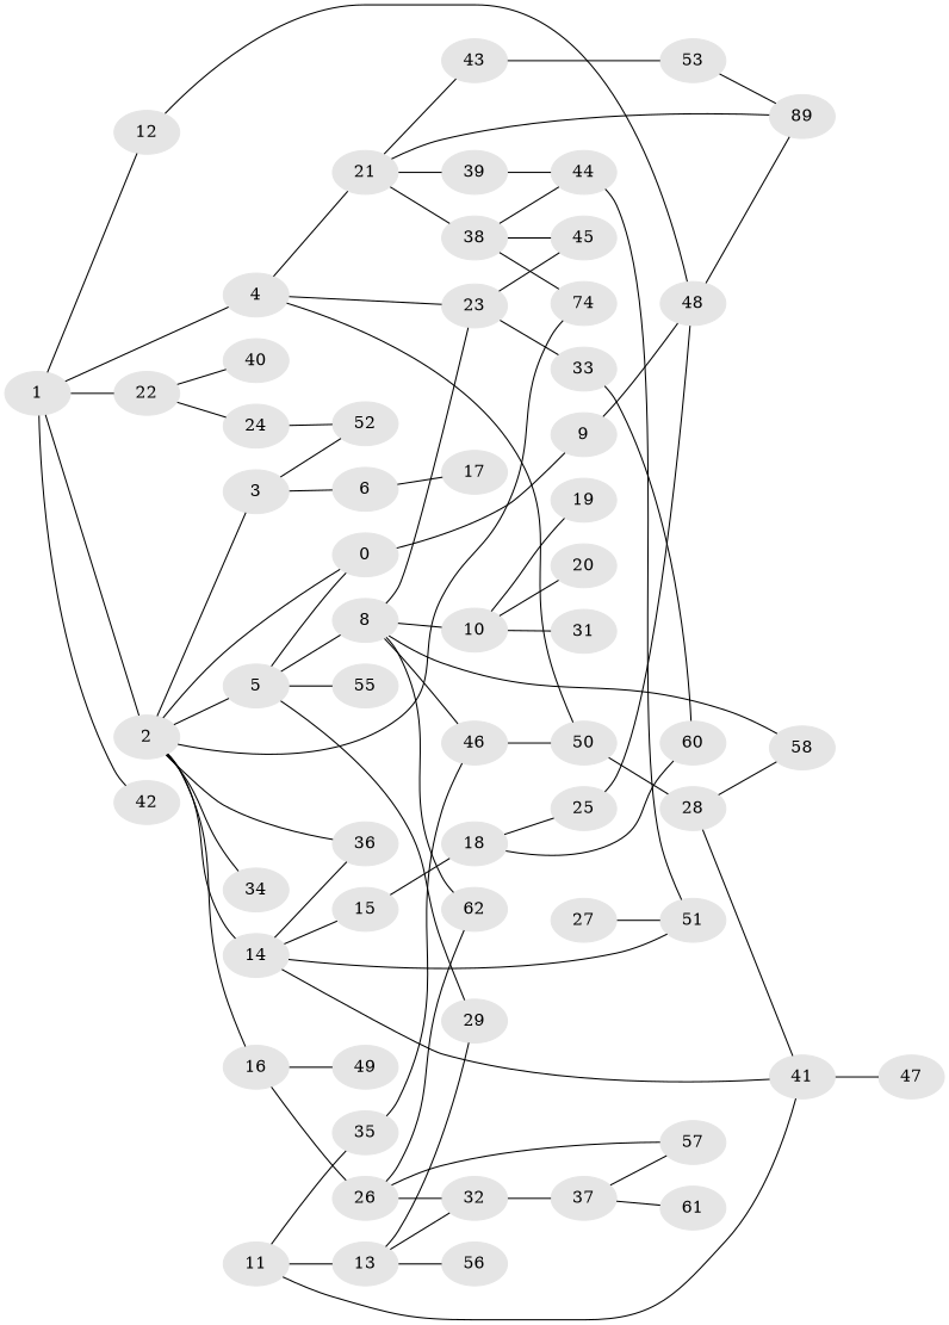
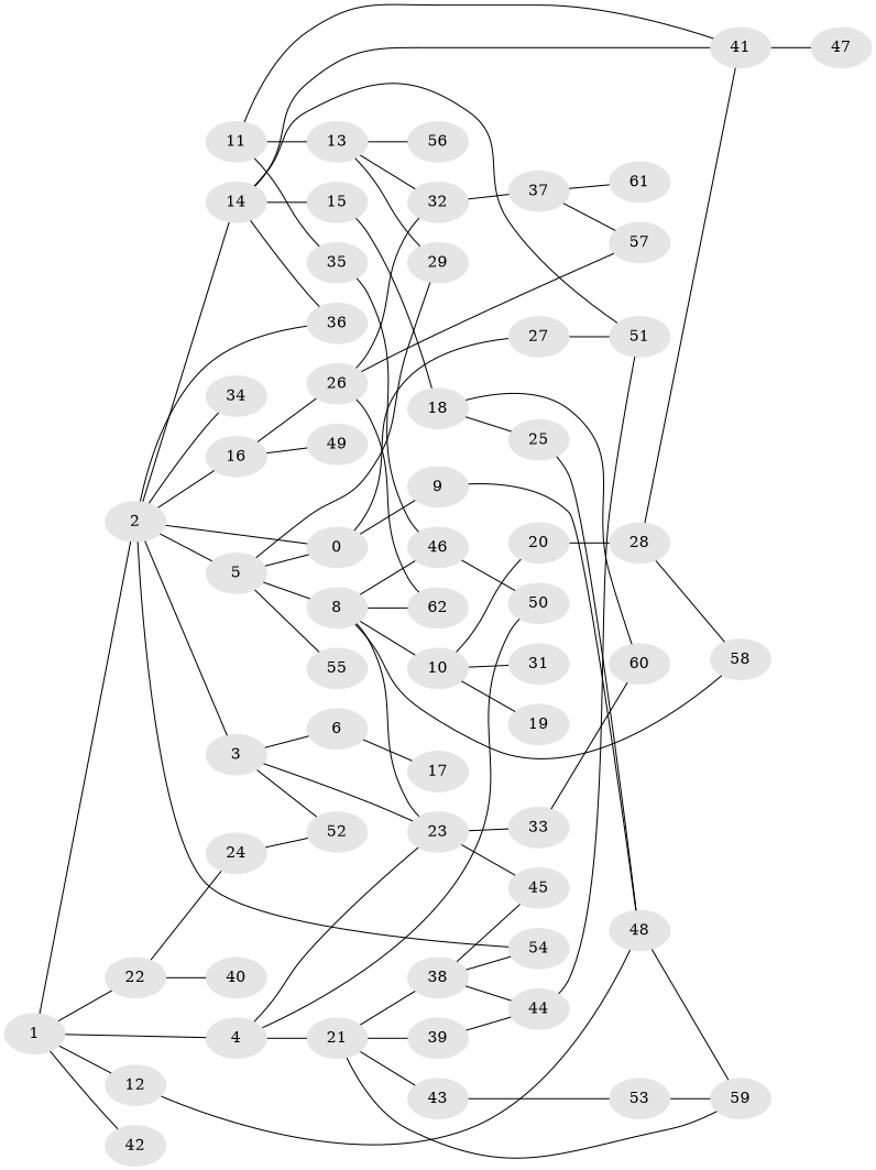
  graph {
    rankdir=LR
    node [color=gray90 style=filled]
    1
    2
    4
    12
    22
    42
    3
    5
    n9 [label=0]
    14
    16
    34
    36
-   54 [label=74]
+   54
    23
    21
    50
    48
    24
    40
    6
    52
    8
    29
    55
    9
    27
    41
    15
    51
    26
    49
    17
    33
    45
    11
    13
    35
    38
    39
    43
-   59 [label=89]
+   59
    10
    46
    58
    62
    19
    20
    31
    28
    32
    56
    47
    37
    18
    25
    60
    57
    44
    53
    61
    1 -- 2
    1 -- 4
    1 -- 12
    1 -- 22
    1 -- 42
    2 -- 3
    2 -- 5
    2 -- n9
    2 -- 14
    2 -- 16
    2 -- 34
    2 -- 36
    2 -- 54
    4 -- 23
    4 -- 21
    4 -- 50
    12 -- 48
    22 -- 24
    22 -- 40
+   3 -- 23
    3 -- 6
    3 -- 52
    5 -- n9
    5 -- 8
    5 -- 29
    5 -- 55
    n9 -- 9
+   n9 -- 27
    14 -- 36
    14 -- 41
    14 -- 15
    14 -- 51
    16 -- 26
    16 -- 49
    23 -- 33
    23 -- 45
    21 -- 38
    21 -- 39
    21 -- 43
    21 -- 59
    48 -- 59
    24 -- 52
    6 -- 17
    8 -- 23
    8 -- 10
    8 -- 46
    8 -- 58
    8 -- 62
    9 -- 48
    27 -- 51
    41 -- 47
    15 -- 18
    26 -- 62
    26 -- 32
    26 -- 57
    33 -- 60
    11 -- 41
    11 -- 13
    11 -- 35
    13 -- 29
    13 -- 32
    13 -- 56
    35 -- 46
    38 -- 54
    38 -- 45
    38 -- 44
    39 -- 44
    43 -- 53
    10 -- 19
    10 -- 20
    10 -- 31
    46 -- 50
-   50 -- 28
+   20 -- 28
    28 -- 41
    28 -- 58
    32 -- 37
    37 -- 57
    37 -- 61
    18 -- 25
    18 -- 60
    25 -- 48
    44 -- 51
    53 -- 59
  }
